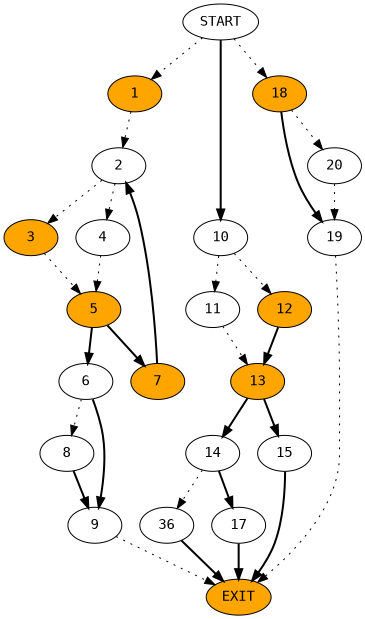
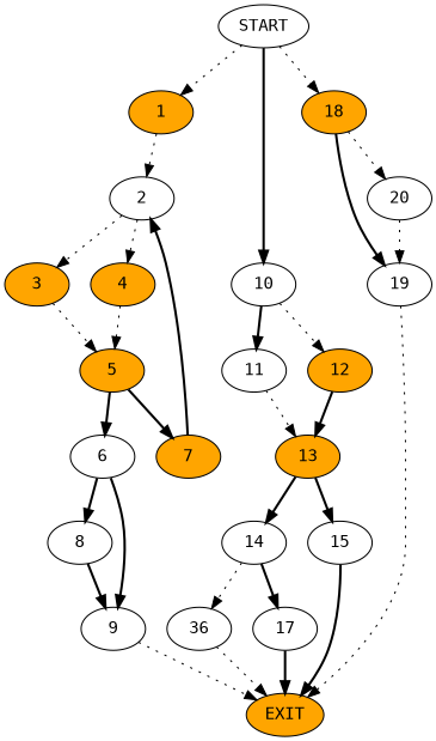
  digraph {
    fontname="DejaVu Sans Mono"
    node [fillcolor=white fontname="DejaVu Sans Mono" style=filled]
    edge [fontname="DejaVu Sans Mono" style=dotted]
    n1 [label=START]
    1 [fillcolor=orange]
    10
    18 [fillcolor=orange]
    2
    11
    12 [fillcolor=orange]
    19
    20
    n10 [fillcolor=orange label=EXIT]
    3 [fillcolor=orange]
-   4
+   4 [fillcolor=orange]
    5 [fillcolor=orange]
    6
    7 [fillcolor=orange]
    8
    9
    13 [fillcolor=orange]
    14
    15
    n21 [label=36]
    17
    n1 -> 1
    n1 -> 10 [style=bold]
    n1 -> 18
    1 -> 2
-   10 -> 11
+   10 -> 11 [style=bold]
    10 -> 12
    18 -> 19 [style=bold]
    18 -> 20
    2 -> 3
    2 -> 4
    11 -> 13
    12 -> 13 [style=bold]
    19 -> n10
    20 -> 19
    3 -> 5
    4 -> 5
    5 -> 6 [style=bold]
    5 -> 7 [style=bold]
-   6 -> 8
+   6 -> 8 [style=bold]
    6 -> 9 [style=bold]
    7 -> 2 [style=bold]
    8 -> 9 [style=bold]
    9 -> n10
    13 -> 14 [style=bold]
    13 -> 15 [style=bold]
    14 -> n21
    14 -> 17 [style=bold]
    15 -> n10 [style=bold]
-   n21 -> n10 [style=bold]
+   n21 -> n10
    17 -> n10 [style=bold]
  }
